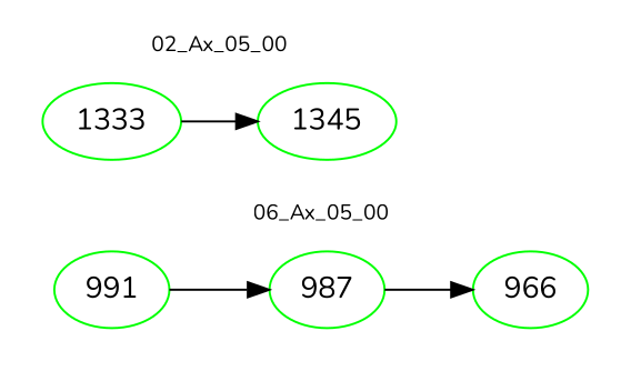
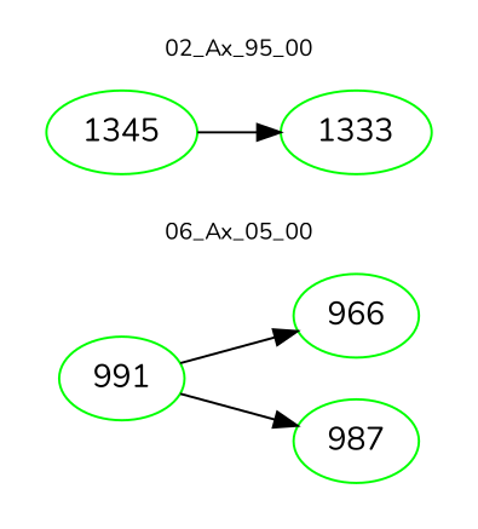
  digraph {
    fontname=Nunito
    rankdir=LR
    node [color=green fontname=Nunito]
    edge [color=black fontname=Nunito]
    n1 [label=987]
    n2 [label=966]
    n3 [label=991]
    n4 [label=1345]
    n5 [label=1333]
    subgraph cluster_1 {
      color=white
      fontsize=10
      label="06_Ax_05_00"
      n1
      n2
      n3
    }
    subgraph cluster_2 {
      color=white
      fontsize=10
-     label="02_Ax_05_00"
+     label="02_Ax_95_00"
      n4
      n5
    }
-   n1 -> n2
+   n3 -> n2
    n3 -> n1
-   n5 -> n4
+   n4 -> n5
  }
